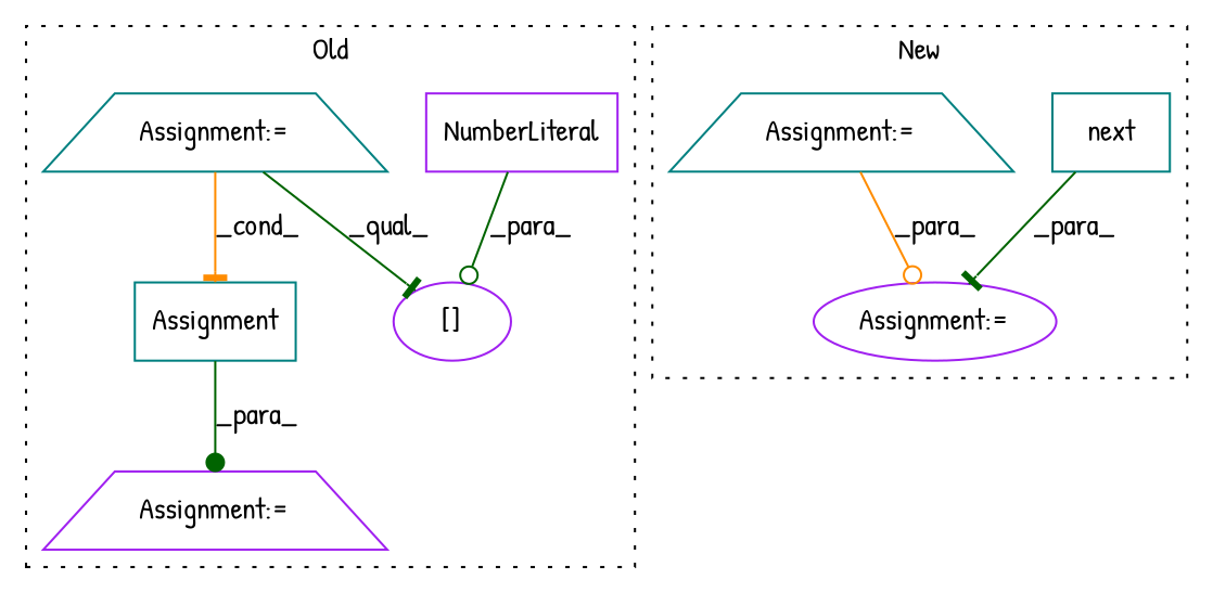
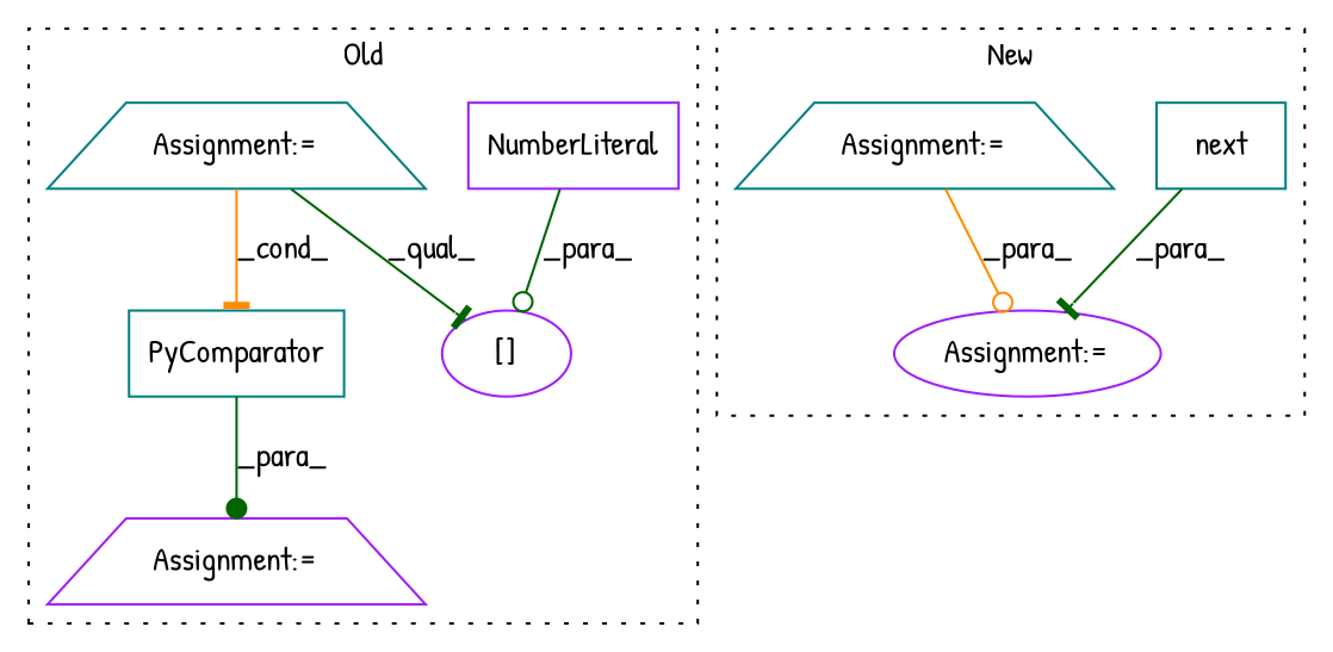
  digraph {
    fontname="Patrick Hand"
    node [a=7 l=1 s=2373 shape=box color=purple fontname="Patrick Hand"]
    edge [color=darkgreen arrowhead=tee fontname="Patrick Hand"]
    n1 [a=2 l="23,1" label="[]" s="2284,2308" shape=ellipse]
    n2 [a=34 label=NumberLiteral s=2307]
    n3 [l=22 label="Assignment:=" shape=trapezium color=teal]
    n4 [l=12 label="Assignment:=" s=2272 shape=trapezium]
-   n5 [a=113 l=22 label=Assignment color=teal]
+   n5 [a=113 l=22 label=PyComparator color=teal]
    n6 [a=32 l="5,1" label=next s="2424,2527" color=teal]
    n7 [l=2 label="Assignment:=" s=2640 shape=ellipse]
    n8 [label="Assignment:=" s=2309 shape=trapezium color=teal]
    subgraph cluster_1 {
      label=Old
      style=dotted
      n1
      n2
      n3
      n4
      n5
    }
    subgraph cluster_2 {
      label=New
      style=dotted
      n6
      n7
      n8
    }
    n2 -> n1 [label=_para_ arrowhead=odot]
    n3 -> n1 [label=_qual_]
    n3 -> n5 [label=_cond_ color=darkorange]
    n5 -> n4 [label=_para_ arrowhead=dot]
    n6 -> n7 [label=_para_]
    n8 -> n7 [label=_para_ color=darkorange arrowhead=odot]
  }
